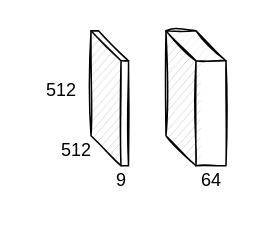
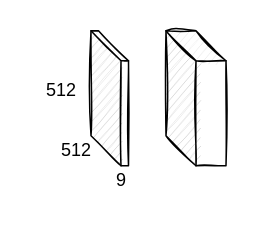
  <mxCell id="0" />
  <mxCell id="1" parent="0" />
  <mxCell id="2" value="" style="shape=cube;whiteSpace=wrap;html=1;boundedLbl=1;backgroundOutline=1;darkOpacity=0.05;darkOpacity2=0.1;sketch=1;" vertex="1" parent="1"><mxGeometry x="110" y="20" width="40" height="90" as="geometry" /></mxCell>
  <mxCell id="3" value="" style="shape=cube;whiteSpace=wrap;html=1;boundedLbl=1;backgroundOutline=1;darkOpacity=0.05;darkOpacity2=0.1;sketch=1;" vertex="1" parent="1"><mxGeometry x="60" y="20" width="25" height="90" as="geometry" /></mxCell>
  <mxCell id="4" value="512" style="text;html=1;align=center;verticalAlign=middle;resizable=0;points=[];autosize=1;" vertex="1" parent="1"><mxGeometry x="20" y="50" width="40" height="20" as="geometry" /></mxCell>
  <mxCell id="5" value="512" style="text;html=1;align=center;verticalAlign=middle;resizable=0;points=[];autosize=1;" vertex="1" parent="1"><mxGeometry x="30" y="90" width="40" height="20" as="geometry" /></mxCell>
  <mxCell id="6" value="9" style="text;html=1;align=center;verticalAlign=middle;resizable=0;points=[];autosize=1;" vertex="1" parent="1"><mxGeometry x="70" y="110" width="20" height="20" as="geometry" /></mxCell>
- <mxCell id="7" value="64" style="text;html=1;align=center;verticalAlign=middle;resizable=0;points=[];autosize=1;" vertex="1" parent="1"><mxGeometry x="125" y="110" width="30" height="20" as="geometry" /></mxCell>
